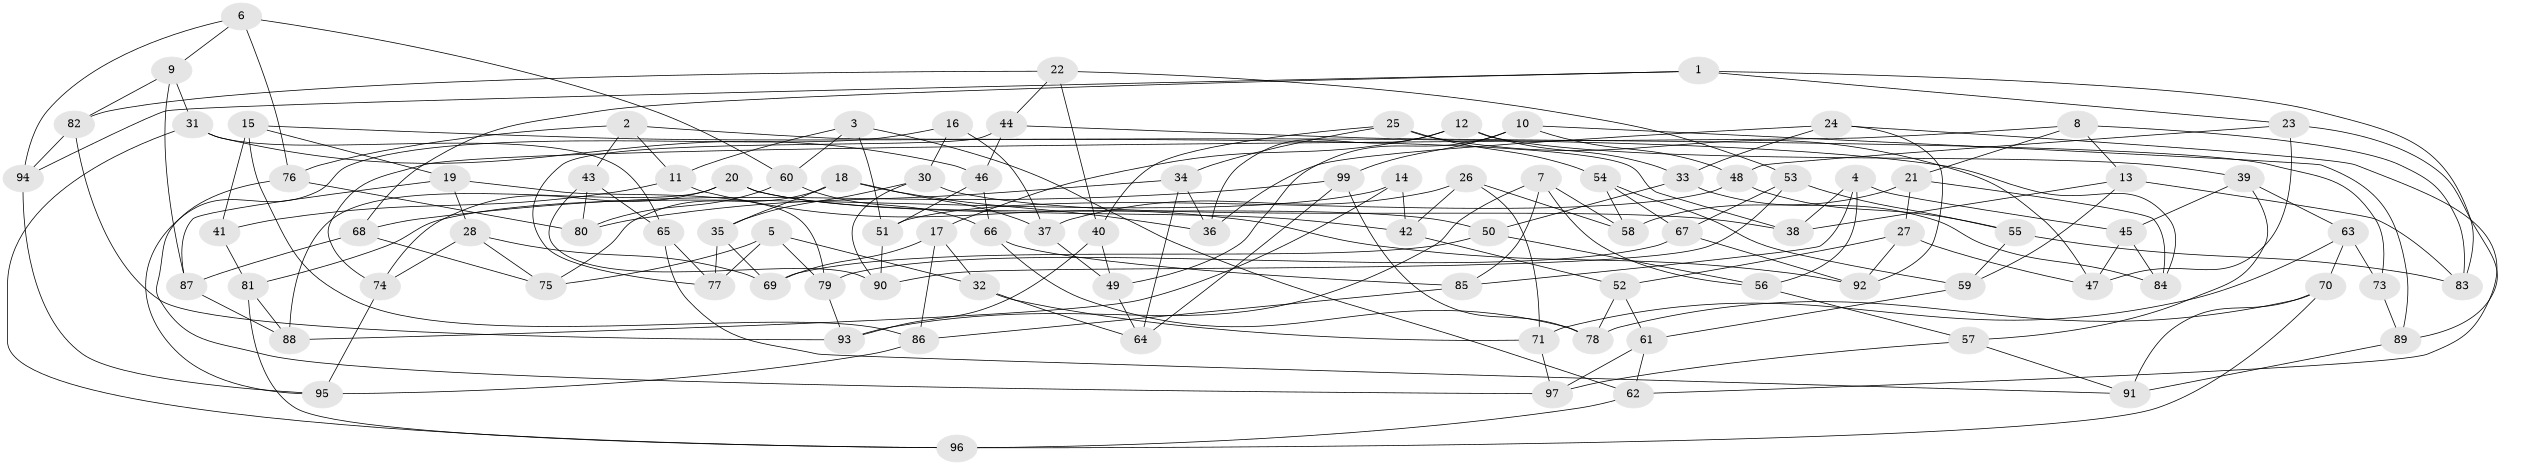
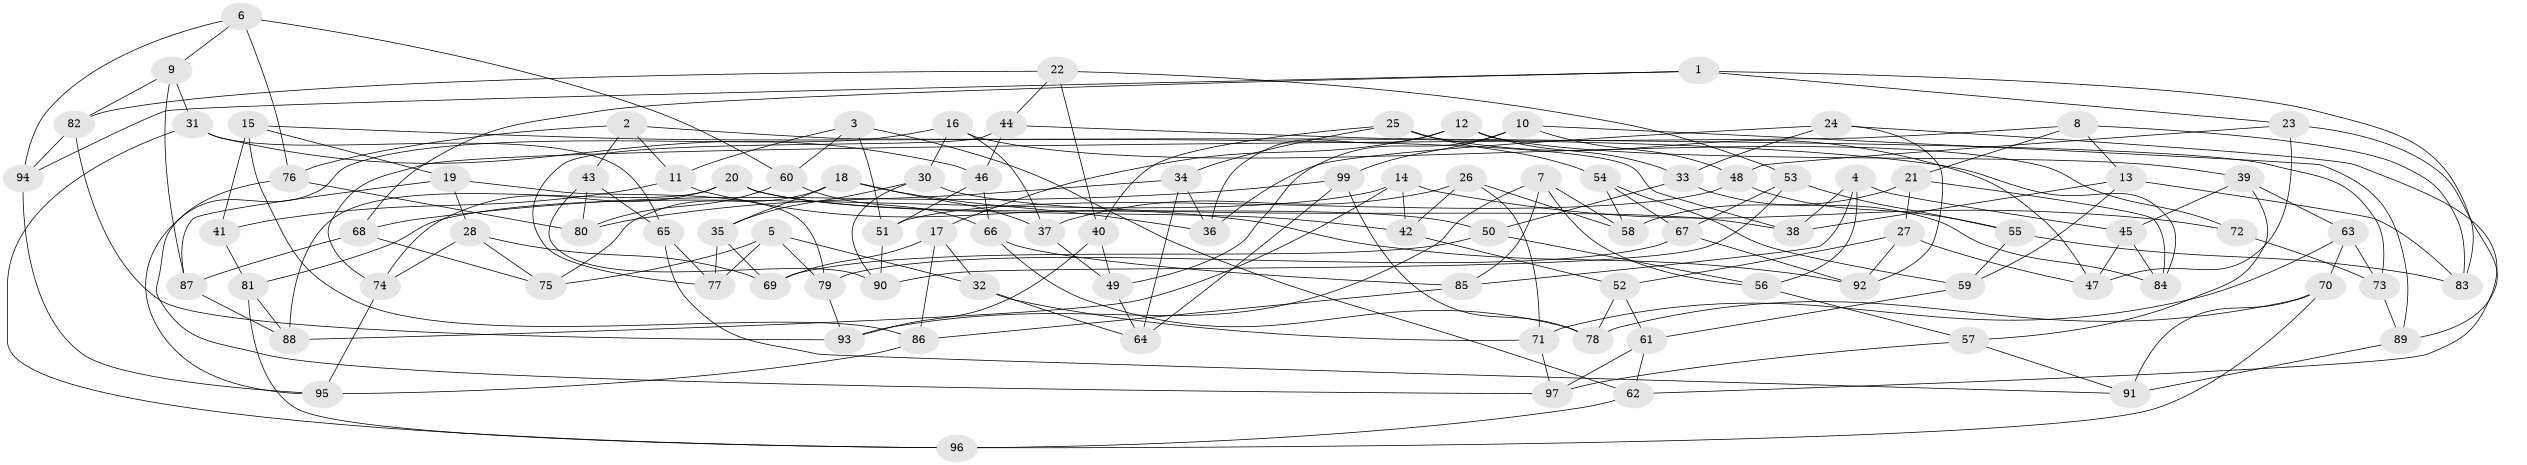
  graph {
    node [color=gray90 style=filled]
    1
    23
    68
    83
    94
    48
    89
    47
    75
    87
    95
    2
    11
    38
    43
    76
    41
    92
    90
    65
    80
    97
    3
    51
    60
    62
    66
    96
    4
    45
    56
    85
    84
    57
    86
    5
    32
    77
    79
    71
    64
    93
    6
    9
    31
    82
    7
    58
    8
    13
    21
    74
    59
    27
    46
    88
    n57 [label=99]
    10
    49
    78
    55
    91
    81
    12
    17
    33
    36
    39
    69
    50
    63
    61
    14
    42
+   72
    52
    73
    15
    19
    28
    16
    30
    37
    35
    18
    20
    22
    40
    44
    53
    67
    24
    25
    34
    54
    26
    70
    1 -- 23
    1 -- 68
    1 -- 83
    1 -- 94
    23 -- 48
    23 -- 89
    23 -- 47
    68 -- 75
    68 -- 87
    94 -- 95
    48 -- 51
    48 -- 55
    89 -- 91
    87 -- 88
    2 -- 11
    2 -- 38
    2 -- 43
    2 -- 76
    11 -- 41
    11 -- 92
    43 -- 90
    43 -- 65
    43 -- 80
    76 -- 80
    76 -- 97
    41 -- 81
    65 -- 77
    65 -- 91
    3 -- 11
    3 -- 51
    3 -- 60
    3 -- 62
    51 -- 90
    60 -- 80
    60 -- 66
    62 -- 96
    66 -- 85
    66 -- 78
    4 -- 38
    4 -- 45
    4 -- 56
    4 -- 85
    45 -- 47
    45 -- 84
    56 -- 57
    85 -- 86
    57 -- 97
    57 -- 91
    86 -- 95
    5 -- 75
    5 -- 32
    5 -- 77
    5 -- 79
    32 -- 71
    32 -- 64
    79 -- 93
    71 -- 97
    6 -- 94
    6 -- 76
    6 -- 60
    6 -- 9
    9 -- 87
    9 -- 31
    9 -- 82
    31 -- 65
    31 -- 96
    31 -- 46
    82 -- 94
    82 -- 93
    7 -- 56
    7 -- 85
    7 -- 93
    7 -- 58
    8 -- 83
    8 -- 13
    8 -- 21
    8 -- 74
    13 -- 83
    13 -- 38
    13 -- 59
    21 -- 84
    21 -- 58
    21 -- 27
    74 -- 95
    59 -- 61
    27 -- 47
    27 -- 92
    27 -- 52
    46 -- 51
    46 -- 66
    n57 -- 68
    n57 -- 64
    n57 -- 78
    10 -- 48
    10 -- 89
    10 -- n57
    10 -- 49
    49 -- 64
    55 -- 83
    55 -- 59
    81 -- 96
    81 -- 88
    12 -- 17
    12 -- 33
    12 -- 36
    12 -- 39
    17 -- 86
    17 -- 32
    17 -- 69
    33 -- 84
    33 -- 50
    39 -- 45
    39 -- 57
    39 -- 63
    50 -- 56
    50 -- 69
    63 -- 71
    63 -- 73
    63 -- 70
    61 -- 97
    61 -- 62
    14 -- 88
    14 -- 81
    14 -- 42
+   14 -- 72
    42 -- 52
+   72 -- 73
    52 -- 78
    52 -- 61
    73 -- 89
    15 -- 41
    15 -- 84
    15 -- 86
    15 -- 19
    19 -- 87
    19 -- 79
    19 -- 28
    28 -- 75
    28 -- 74
    28 -- 69
    16 -- 95
+   16 -- 72
    16 -- 30
    16 -- 37
    30 -- 38
    30 -- 90
    30 -- 35
    37 -- 49
    35 -- 77
    35 -- 69
    18 -- 75
    18 -- 36
    18 -- 37
    18 -- 35
    20 -- 74
    20 -- 88
    20 -- 50
    20 -- 42
    22 -- 82
    22 -- 40
    22 -- 44
    22 -- 53
    40 -- 93
    40 -- 49
    44 -- 77
    44 -- 46
    44 -- 73
    53 -- 90
    53 -- 55
    53 -- 67
    67 -- 92
    67 -- 79
    24 -- 92
    24 -- 62
    24 -- 33
    24 -- 36
    25 -- 47
    25 -- 40
    25 -- 34
    25 -- 54
    34 -- 80
    34 -- 64
    34 -- 36
    54 -- 58
    54 -- 59
    54 -- 67
    26 -- 71
    26 -- 58
    26 -- 42
    26 -- 37
    70 -- 96
    70 -- 78
    70 -- 91
  }
